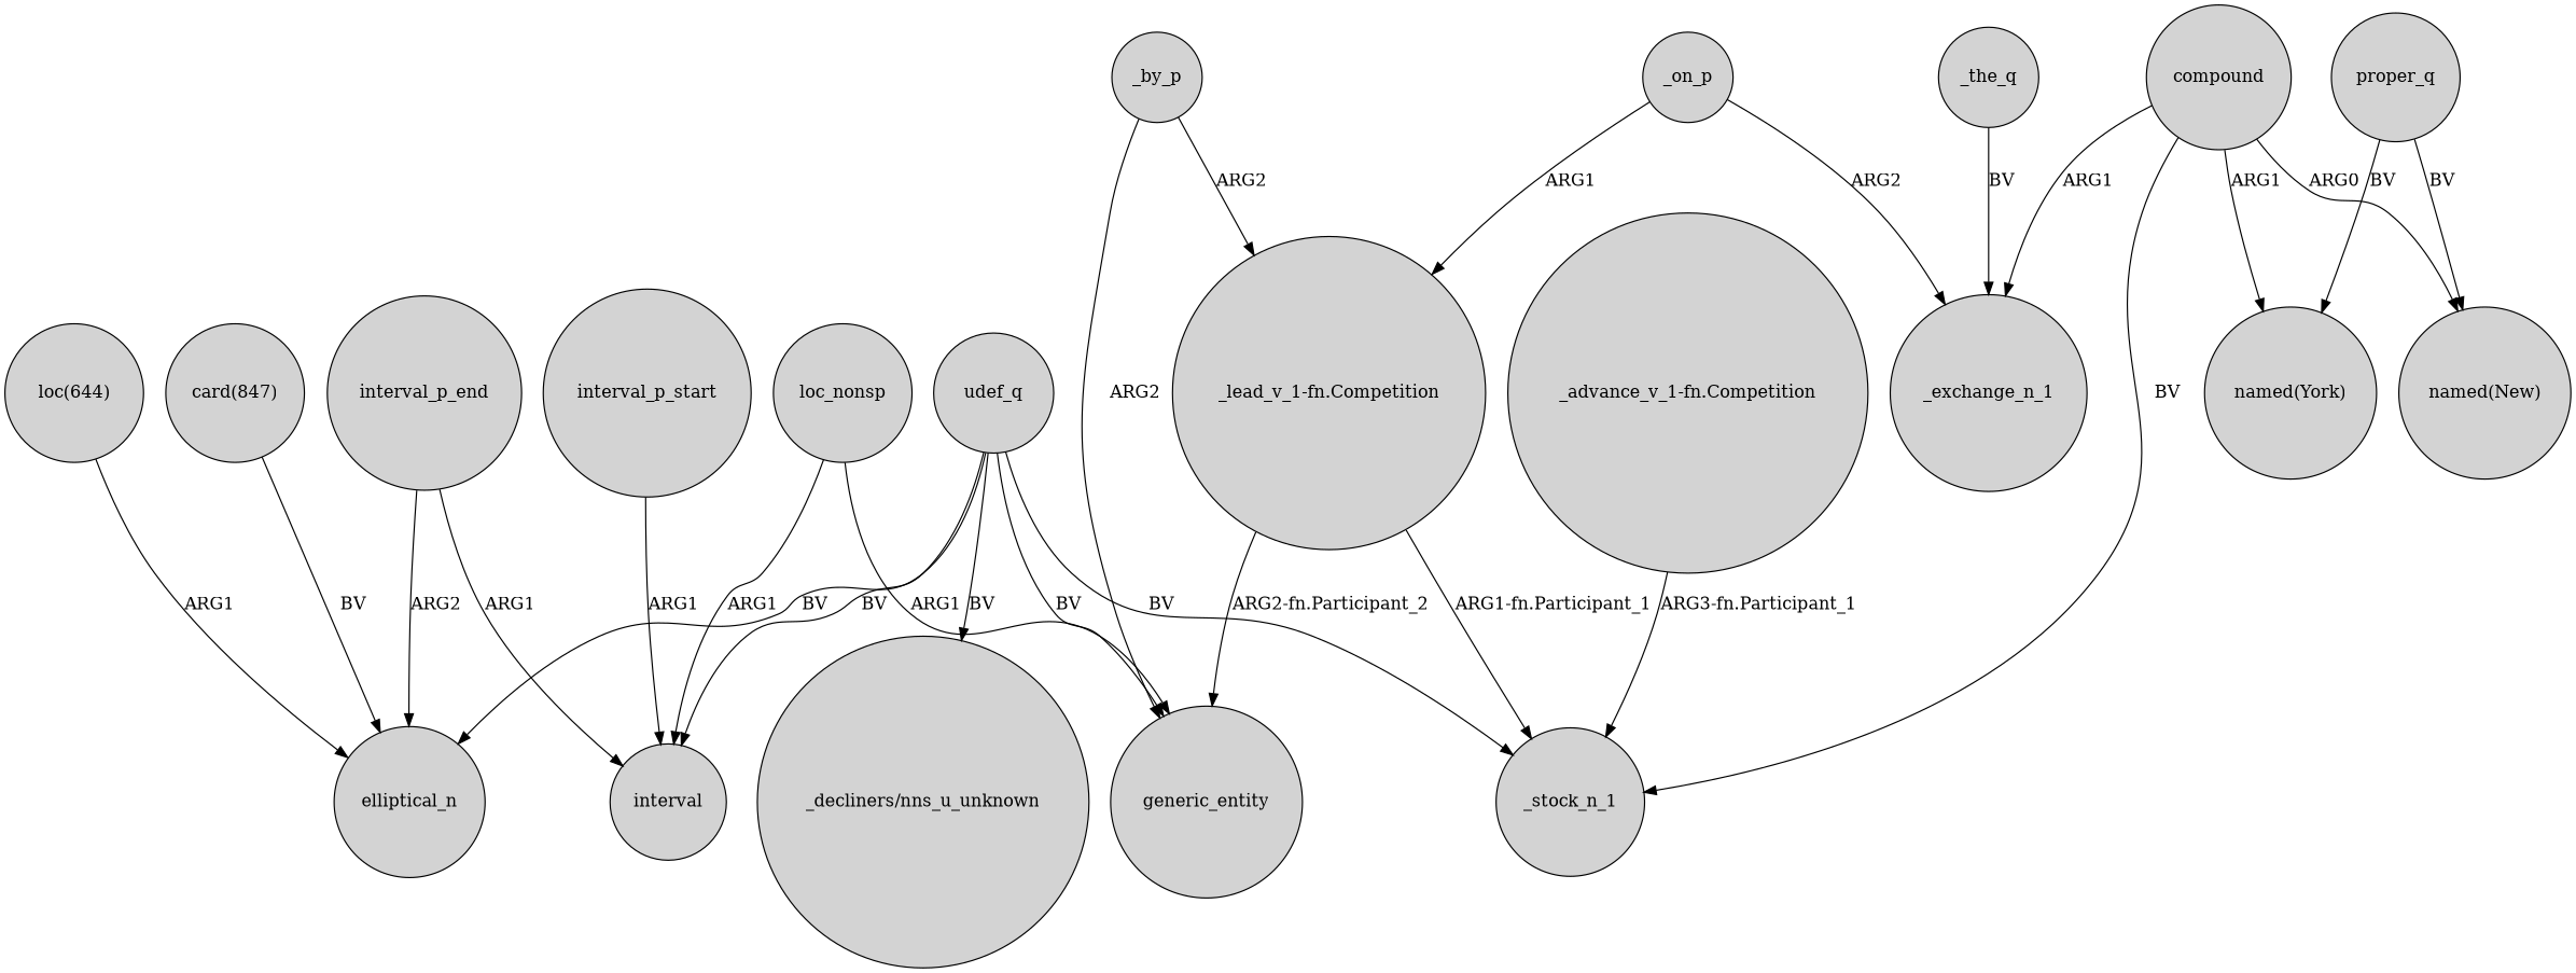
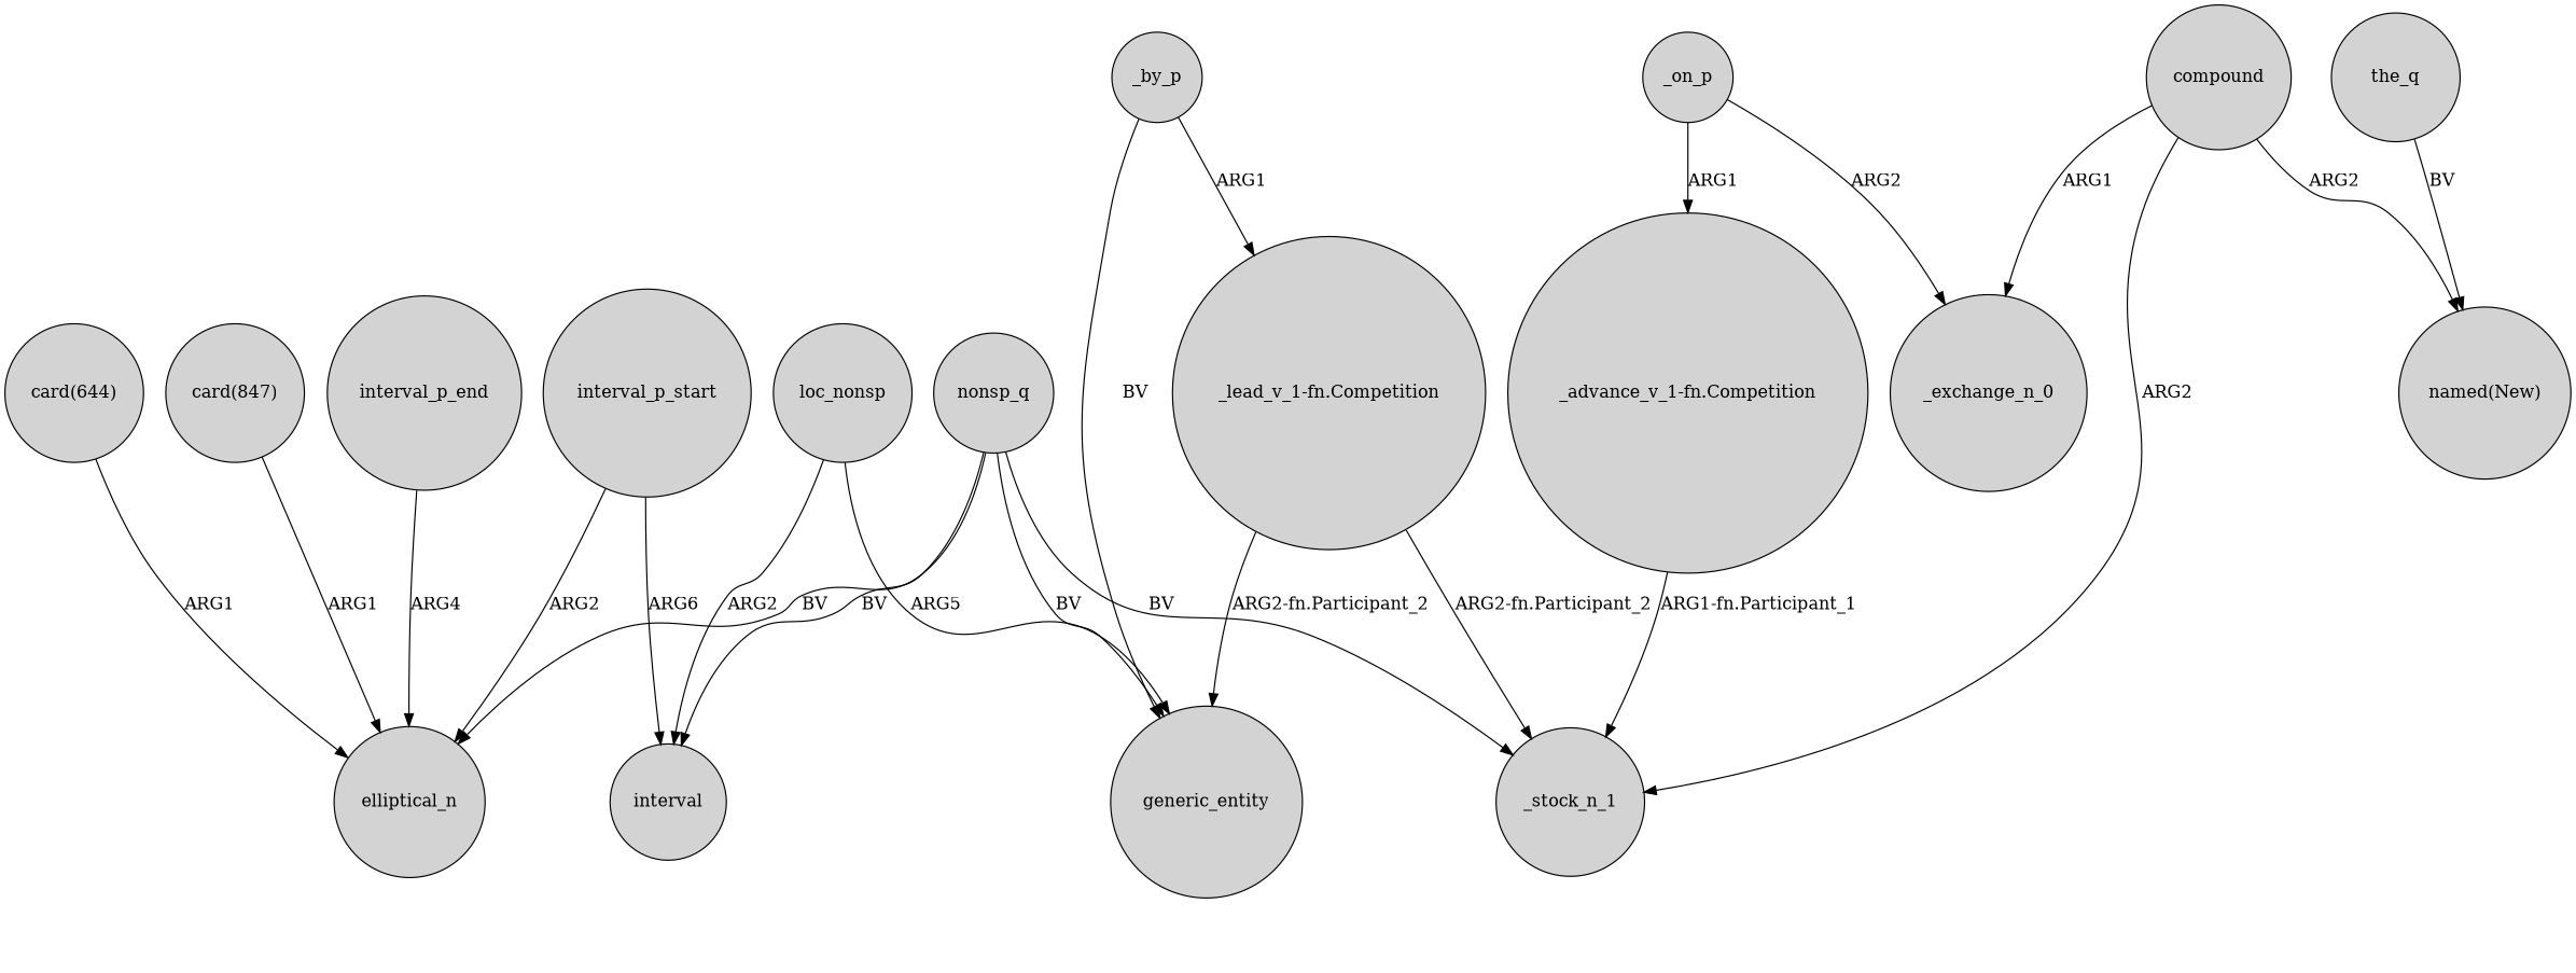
  digraph {
    node [shape=circle style=filled]
    loc_nonsp
    interval
    generic_entity
    interval_p_end
    elliptical_n
    "card(847)"
    compound
    "named(New)"
-   _exchange_n_1
-   "named(York)"
+   _exchange_n_1 [label=_exchange_n_0]
    _stock_n_1
-   proper_q
+   proper_q [label=the_q]
    interval_p_start
-   udef_q
-   "_decliners/nns_u_unknown"
+   udef_q [label=nonsp_q]
    _on_p
    "_lead_v_1-fn.Competition"
    _by_p
    "_advance_v_1-fn.Competition"
-   _the_q
-   "card(644)" [label="loc(644)"]
-   loc_nonsp -> interval [label=ARG1]
-   loc_nonsp -> generic_entity [label=ARG1]
-   interval_p_end -> interval [label=ARG1]
-   interval_p_end -> elliptical_n [label=ARG2]
-   "card(847)" -> elliptical_n [label=BV]
-   compound -> "named(New)" [label=ARG0]
+   "card(644)"
+   loc_nonsp -> interval [label=ARG2]
+   loc_nonsp -> generic_entity [label=ARG5]
+   interval_p_end -> elliptical_n [label=ARG4]
+   "card(847)" -> elliptical_n [label=ARG1]
+   compound -> "named(New)" [label=ARG2]
    compound -> _exchange_n_1 [label=ARG1]
-   compound -> "named(York)" [label=ARG1]
-   compound -> _stock_n_1 [label=BV]
+   compound -> _stock_n_1 [label=ARG2]
    proper_q -> "named(New)" [label=BV]
-   proper_q -> "named(York)" [label=BV]
-   interval_p_start -> interval [label=ARG1]
+   interval_p_start -> interval [label=ARG6]
+   interval_p_start -> elliptical_n [label=ARG2]
    udef_q -> interval [label=BV]
    udef_q -> generic_entity [label=BV]
    udef_q -> elliptical_n [label=BV]
    udef_q -> _stock_n_1 [label=BV]
-   udef_q -> "_decliners/nns_u_unknown" [label=BV]
    _on_p -> _exchange_n_1 [label=ARG2]
-   _on_p -> "_lead_v_1-fn.Competition" [label=ARG1]
+   _on_p -> "_advance_v_1-fn.Competition" [label=ARG1]
    "_lead_v_1-fn.Competition" -> generic_entity [label="ARG2-fn.Participant_2"]
-   "_lead_v_1-fn.Competition" -> _stock_n_1 [label="ARG1-fn.Participant_1"]
-   _by_p -> generic_entity [label=ARG2]
-   _by_p -> "_lead_v_1-fn.Competition" [label=ARG2]
-   "_advance_v_1-fn.Competition" -> _stock_n_1 [label="ARG3-fn.Participant_1"]
-   _the_q -> _exchange_n_1 [label=BV]
+   "_lead_v_1-fn.Competition" -> _stock_n_1 [label="ARG2-fn.Participant_2"]
+   _by_p -> generic_entity [label=BV]
+   _by_p -> "_lead_v_1-fn.Competition" [label=ARG1]
+   "_advance_v_1-fn.Competition" -> _stock_n_1 [label="ARG1-fn.Participant_1"]
    "card(644)" -> elliptical_n [label=ARG1]
  }
